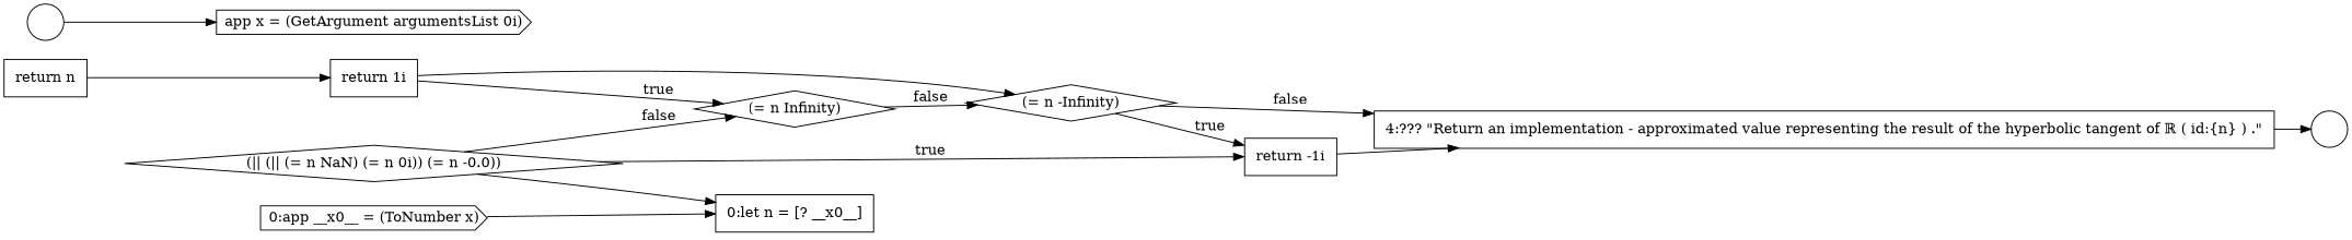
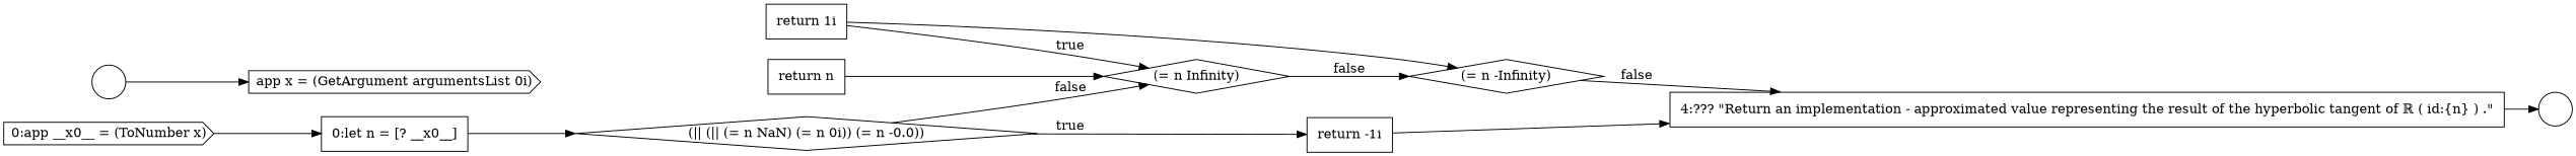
  digraph {
    rankdir=LR
    node [color=black fillcolor=white shape=none style=filled]
    edge [color=black]
    n1 [label=<<font color="black">(= n -Infinity)</font>> shape=diamond]
    n2 [label=<<font color="black">     <table border="0" cellborder="1" cellspacing="0" cellpadding="10">       <tr><td align="left">4:??? &quot;Return an implementation - approximated value representing the result of the hyperbolic tangent of ℝ ( id:{n} ) .&quot;</td></tr>     </table>   </font>> margin=0]
    n3 [label=<<font color="black">     <table border="0" cellborder="1" cellspacing="0" cellpadding="10">       <tr><td align="left">return -1i</td></tr>     </table>   </font>> margin=0]
    n4 [label=" " shape=circle]
    n5 [label=<<font color="black">     <table border="0" cellborder="1" cellspacing="0" cellpadding="10">       <tr><td align="left">0:let n = [? __x0__]</td></tr>     </table>   </font>> margin=0]
    n6 [label=<<font color="black">(|| (|| (= n NaN) (= n 0i)) (= n -0.0))</font>> shape=diamond]
    n7 [label=<<font color="black">(= n Infinity)</font>> shape=diamond]
    n8 [label=<<font color="black">     <table border="0" cellborder="1" cellspacing="0" cellpadding="10">       <tr><td align="left">return n</td></tr>     </table>   </font>> margin=0]
    n9 [label=<<font color="black">app x = (GetArgument argumentsList 0i)</font>> shape=cds]
    n10 [label=<<font color="black">0:app __x0__ = (ToNumber x)</font>> shape=cds]
    n11 [label=<<font color="black">     <table border="0" cellborder="1" cellspacing="0" cellpadding="10">       <tr><td align="left">return 1i</td></tr>     </table>   </font>> margin=0]
    n12 [label=" " shape=circle]
    n1 -> n2 [label=<<font color="black">false</font>>]
-   n1 -> n3 [label=<<font color="black">true</font>>]
    n2 -> n4
    n3 -> n2
-   n6 -> n5
+   n5 -> n6
    n6 -> n3 [label=<<font color="black">true</font>>]
    n6 -> n7 [label=<<font color="black">false</font>>]
    n7 -> n1 [label=<<font color="black">false</font>>]
-   n8 -> n11
+   n8 -> n7
    n10 -> n5
    n11 -> n1
    n11 -> n7 [label=<<font color="black">true</font>>]
    n12 -> n9
  }
